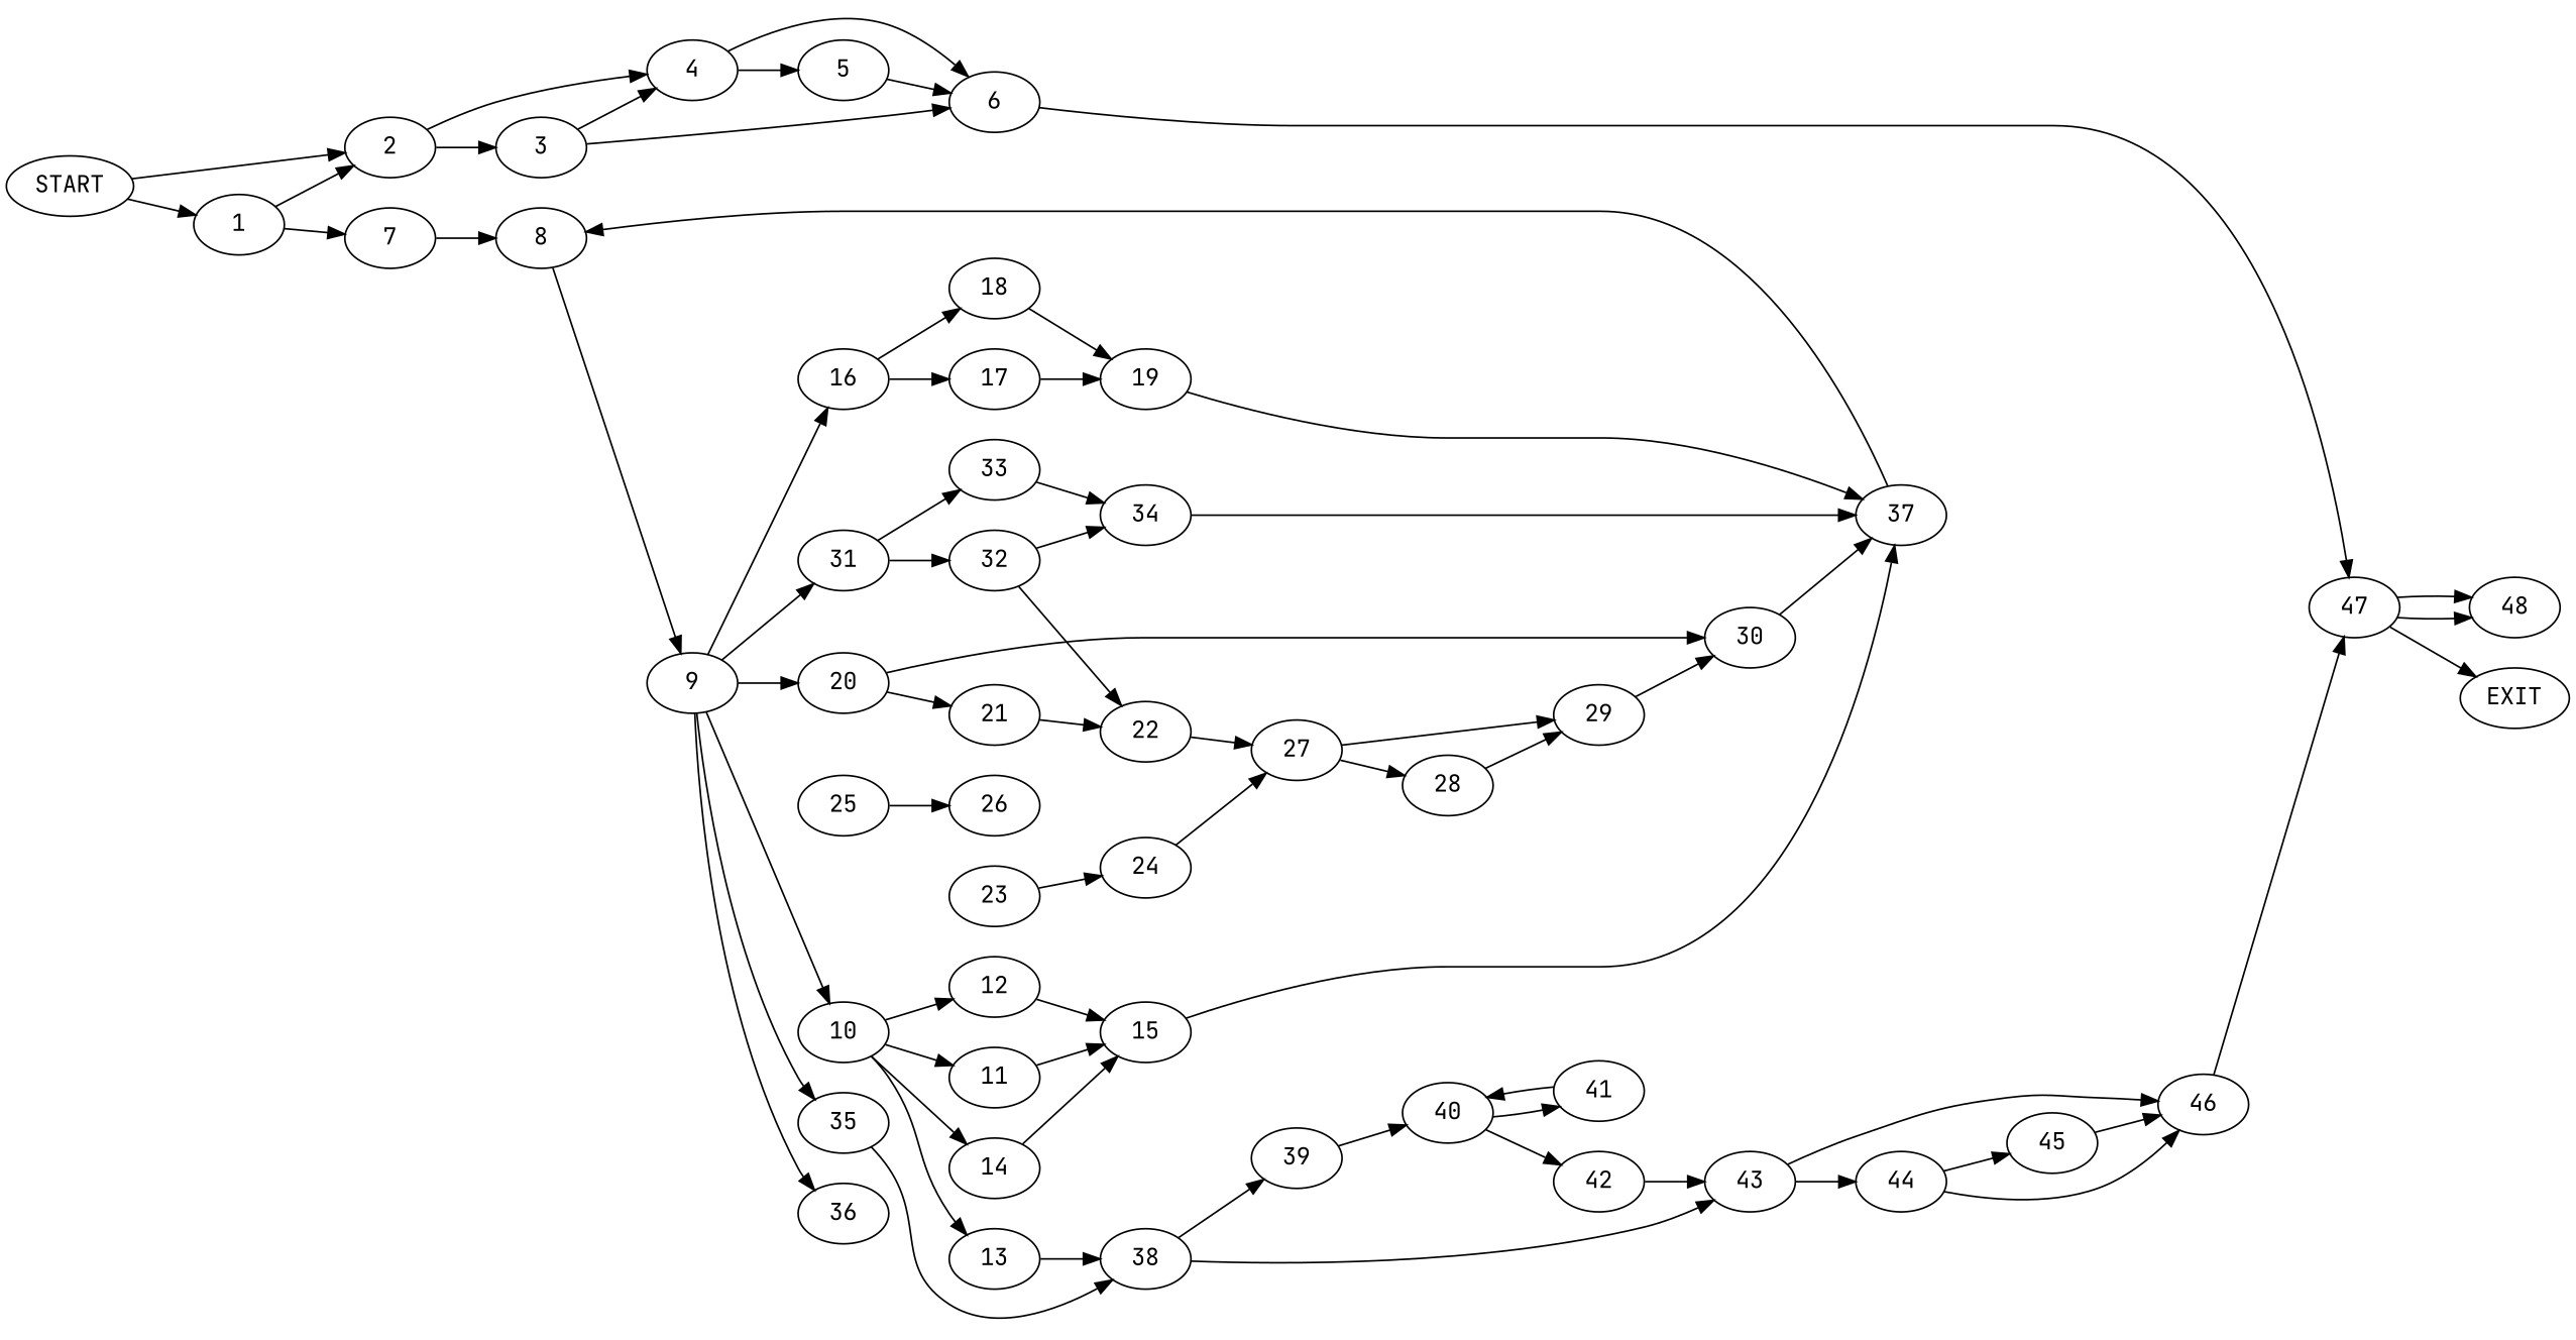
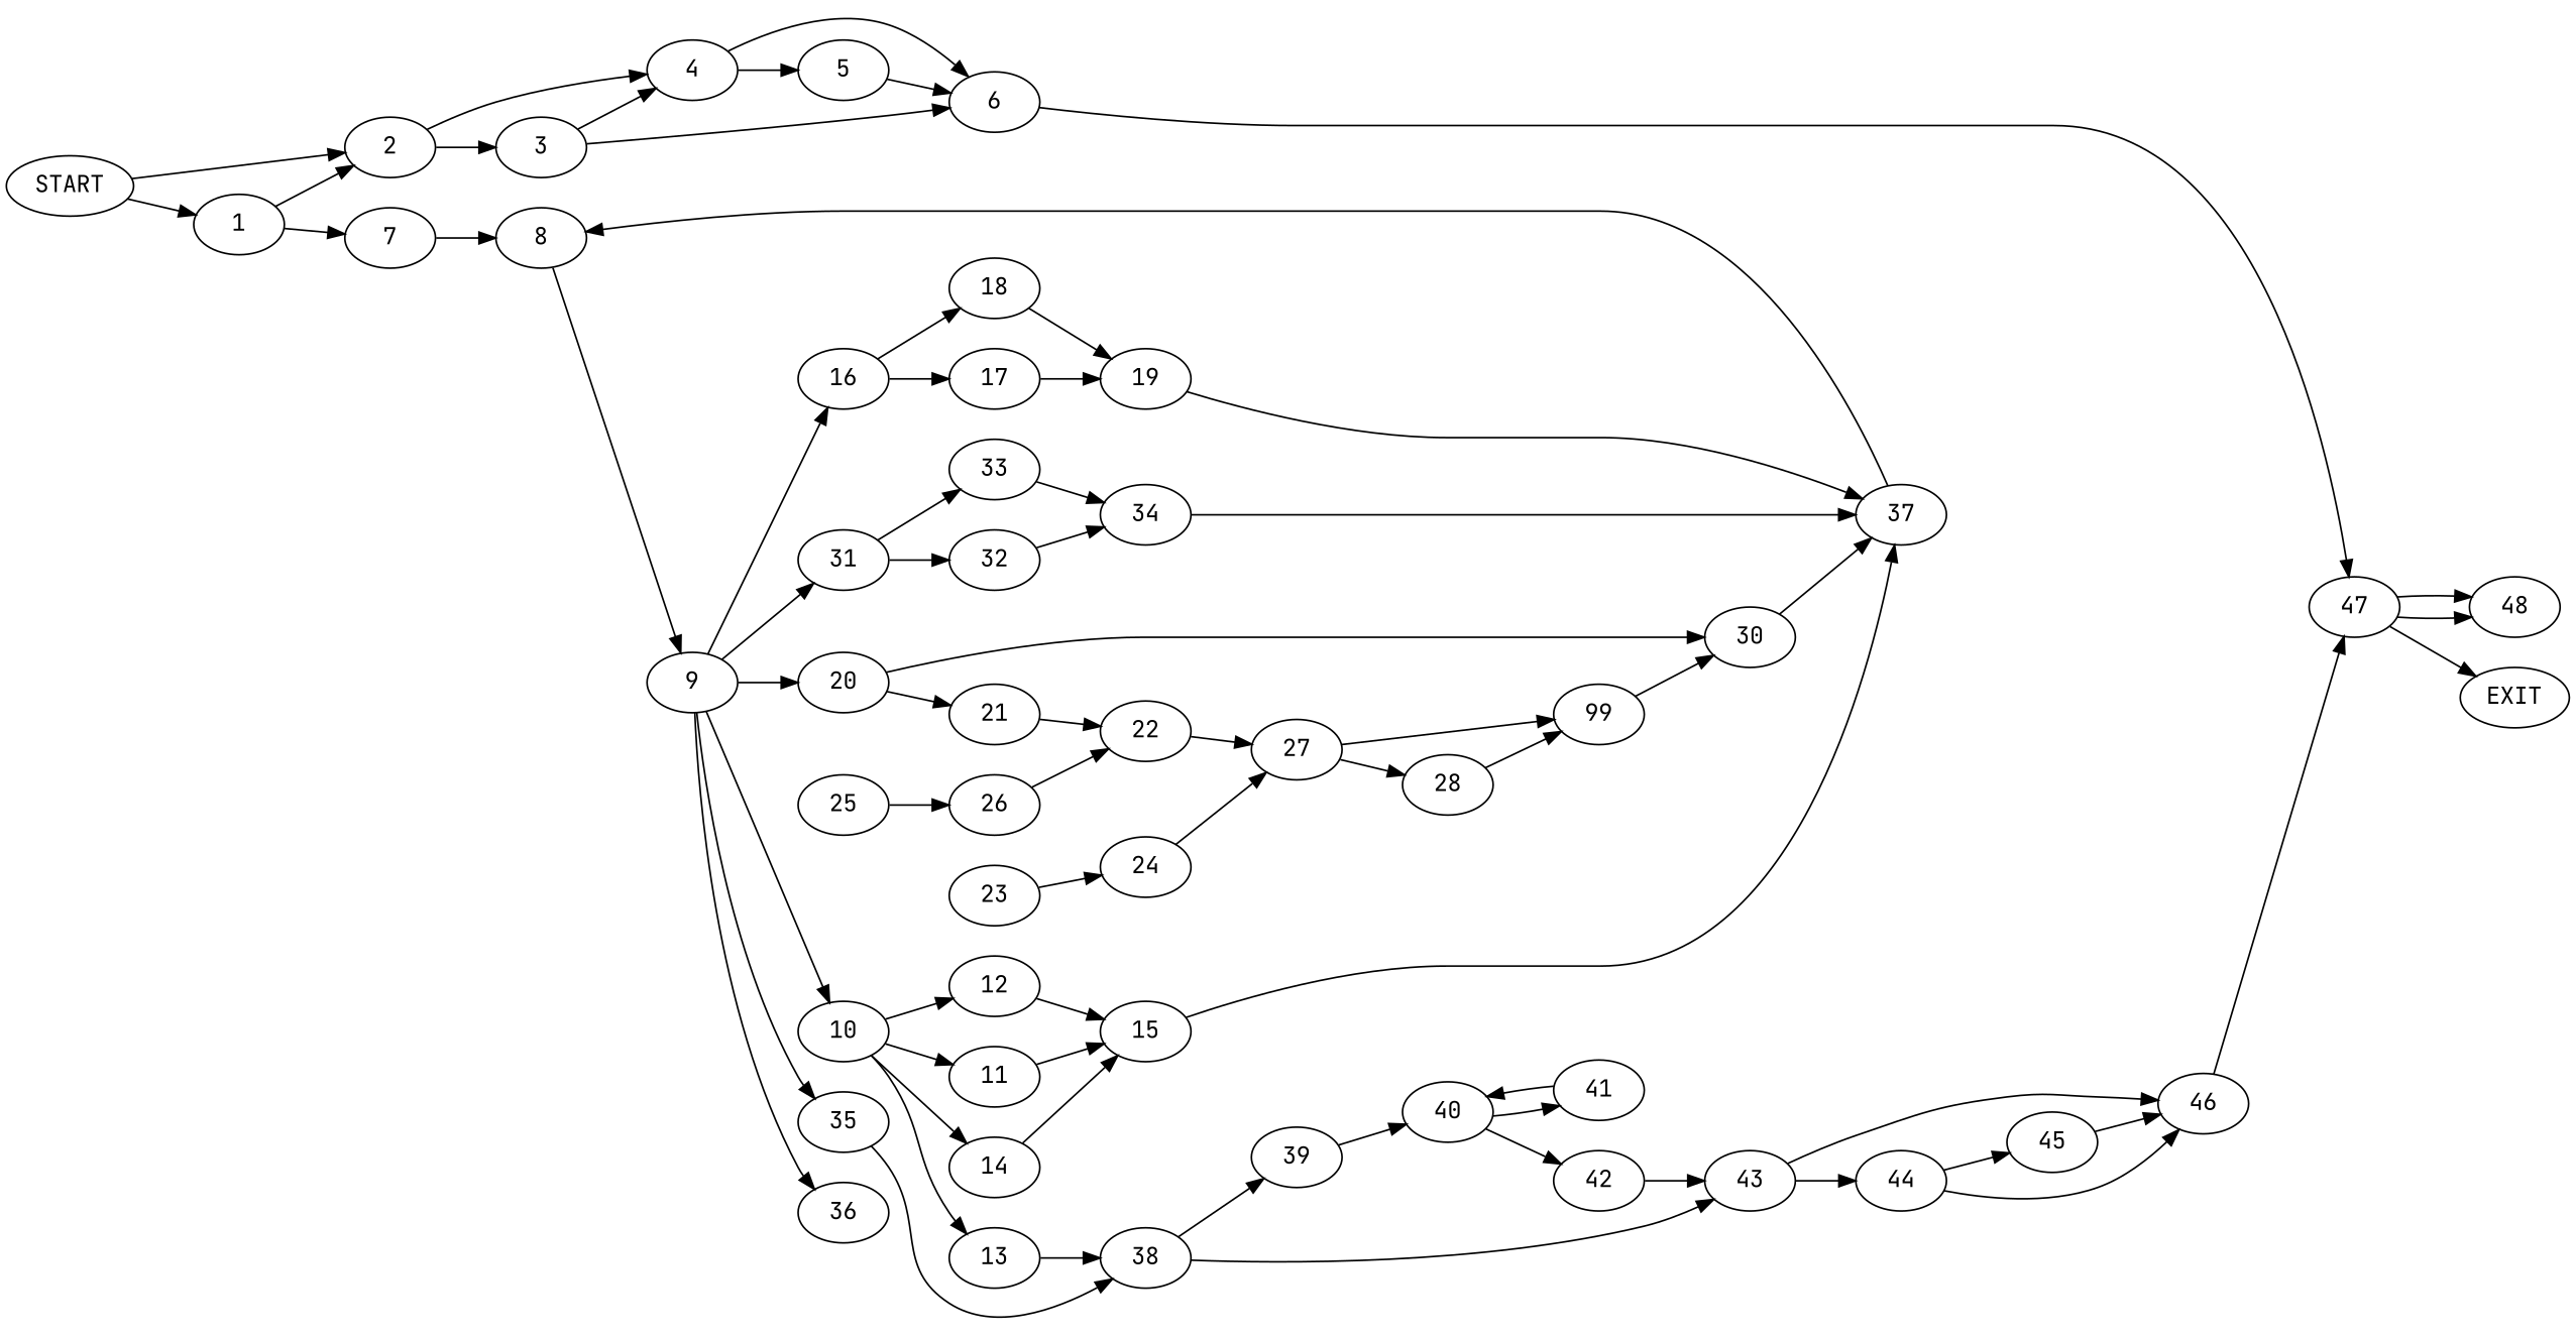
  digraph {
    fontname="JetBrains Mono"
    rankdir=LR
    node [fontname="JetBrains Mono"]
    edge [fontname="JetBrains Mono"]
    n1 [label=START]
    1
    2
    7
    3
    4
    8
    6
    5
    47
    48
    n12 [label=EXIT]
    9
    10
    16
    20
    31
    35
    36
    11
    12
    13
    14
    17
    18
    21
    30
    32
    33
    38
    15
    37
    39
    43
    19
    22
    27
    23
    24
    28
-   29
+   29 [label=99]
    25
    26
    34
    40
    44
    46
    41
    42
    45
    n1 -> 1
    n1 -> 2
    1 -> 2
    1 -> 7
    2 -> 3
    2 -> 4
    7 -> 8
    3 -> 4
    3 -> 6
    4 -> 6
    4 -> 5
    8 -> 9
    6 -> 47
    5 -> 6
    47 -> 48
    47 -> 48 [tailport=s2]
    47 -> n12
    9 -> 10
    9 -> 16 [tailport=s2]
    9 -> 20 [tailport=s3]
    9 -> 31 [tailport=s4]
    9 -> 35 [tailport=s5]
    9 -> 36
    10 -> 11
    10 -> 12 [tailport=s2]
    10 -> 13 [tailport=s3]
    10 -> 14
    16 -> 17
    16 -> 18
    20 -> 21
    20 -> 30
    31 -> 32
    31 -> 33
    35 -> 38
    11 -> 15
    12 -> 15
    13 -> 38
    14 -> 15
    17 -> 19
    18 -> 19
    21 -> 22
    30 -> 37
    32 -> 34
    33 -> 34
    38 -> 39
    38 -> 43
    15 -> 37
    37 -> 8
    39 -> 40
    43 -> 44
    43 -> 46
    19 -> 37
    22 -> 27
    27 -> 28
    27 -> 29
    23 -> 24
    24 -> 27
    28 -> 29
    29 -> 30
    25 -> 26
-   32 -> 22
+   26 -> 22
    34 -> 37
    40 -> 41
    40 -> 42
    44 -> 46
    44 -> 45
    46 -> 47
    41 -> 40
    42 -> 43
    45 -> 46
  }
